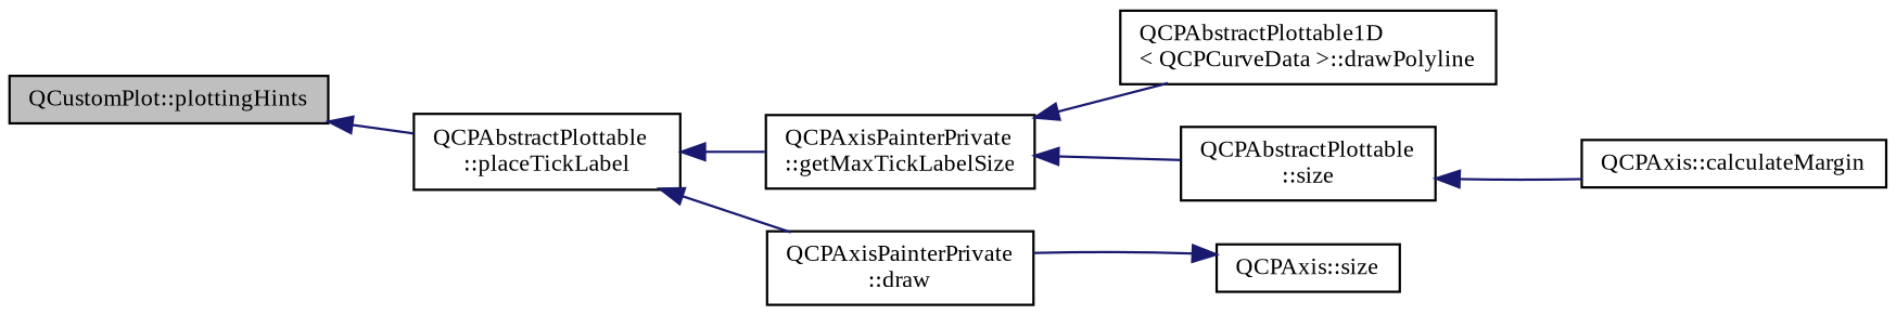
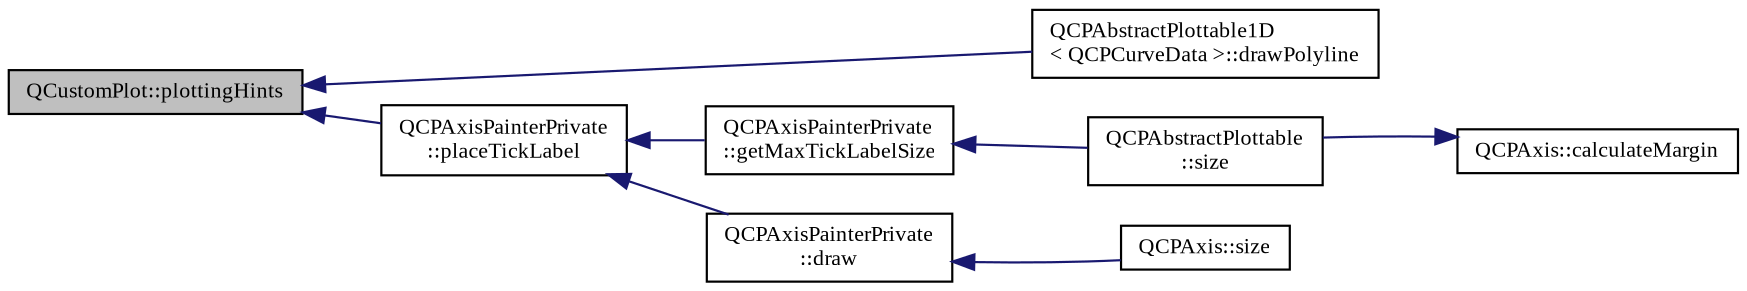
  digraph {
    fontname="Liberation Serif"
    rankdir=LR
    node [color=black fillcolor=white fontname="Liberation Serif" fontsize=10 shape=record style=filled]
    edge [color=midnightblue dir=back fontname="Liberation Serif" fontsize=10 labelfontname=Helvetica labelfontsize=10 style=solid]
    n1 [fillcolor=grey75 fontcolor=black height=0.2 label="QCustomPlot::plottingHints" width=0.4]
    n2 [height=0.2 label="QCPAbstractPlottable1D\l\< QCPCurveData \>::drawPolyline" width=0.4]
-   n3 [height=0.2 label="QCPAbstractPlottable\l::placeTickLabel" width=0.4]
+   n3 [height=0.2 label="QCPAxisPainterPrivate\l::placeTickLabel" width=0.4]
    n4 [height=0.2 label="QCPAxisPainterPrivate\l::getMaxTickLabelSize" width=0.4]
    n5 [height=0.2 label="QCPAxisPainterPrivate\l::draw" width=0.4]
    n6 [height=0.2 label="QCPAbstractPlottable\l::size" width=0.4]
    n7 [height=0.2 label="QCPAxis::size" width=0.4]
    n8 [height=0.2 label="QCPAxis::calculateMargin" width=0.4]
-   n4 -> n2
+   n1 -> n2
    n1 -> n3
    n3 -> n4
    n3 -> n5
    n4 -> n6
-   n7 -> n5
-   n6 -> n8
+   n5 -> n7
+   n8 -> n6
  }
